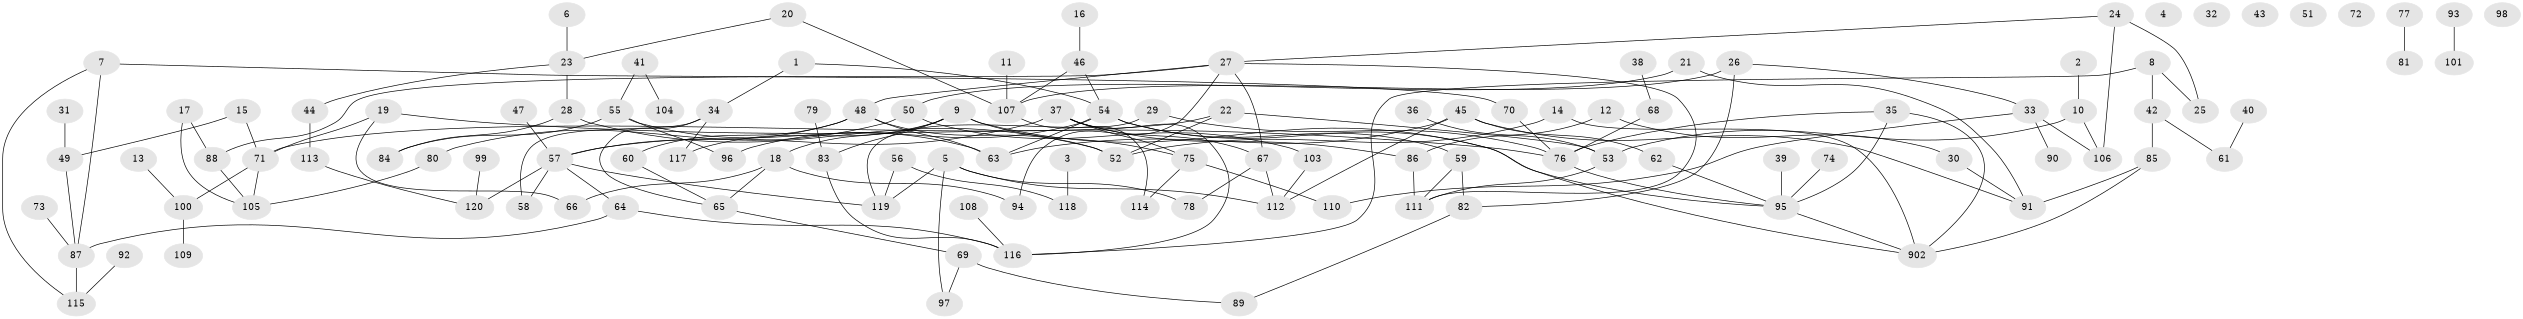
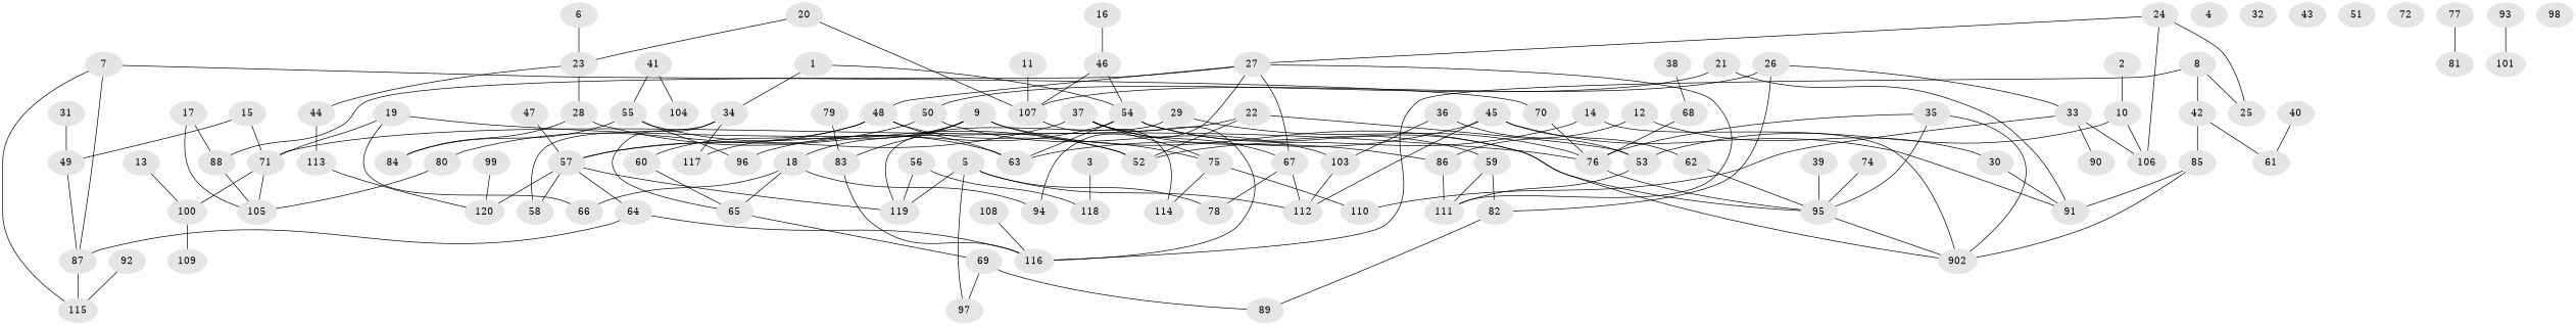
  graph {
    node [color=gray90 style=filled]
    1
    34
    54
    117
    65
    58
    n7 [label=902]
    63
    59
    96
    2
    10
    53
    106
    3
    118
    4
    5
    78
    97
    112
    119
    6
    23
    28
    44
    7
    70
    87
    115
    76
    8
    25
    42
    116
    61
    85
    9
    18
    75
    83
    95
    66
    94
    110
    114
    111
    11
    107
    12
    30
    86
    91
    13
    100
    109
    14
    52
    15
    49
    71
    105
    16
    46
    17
    88
    69
    19
    20
    21
    50
    103
    80
    22
    84
    113
    24
    27
    48
    67
    26
    33
    82
    90
    89
    57
    60
    29
    31
    32
    35
    36
    37
    64
    120
    38
    68
    39
    40
    41
    55
    104
    43
    45
    62
    47
    51
    56
    72
-   73
    74
    77
    81
    79
    92
    93
    101
    98
    99
    108
    1 -- 34
    1 -- 54
    34 -- 117
    34 -- 65
    34 -- 58
    54 -- n7
    54 -- 63
    54 -- 59
    54 -- 96
    65 -- 69
    59 -- 111
    59 -- 82
    2 -- 10
    10 -- 53
    10 -- 106
    53 -- 111
    3 -- 118
    5 -- 78
    5 -- 97
    5 -- 112
    5 -- 119
    6 -- 23
    23 -- 28
    23 -- 44
    28 -- 52
    28 -- 84
    44 -- 113
    7 -- 70
    7 -- 87
    7 -- 115
    70 -- 76
    87 -- 115
    76 -- 95
    8 -- 25
    8 -- 42
    8 -- 116
    42 -- 61
    42 -- 85
    85 -- n7
    85 -- 91
    9 -- 117
    9 -- 18
    9 -- 75
    9 -- 83
    9 -- 95
    18 -- 65
    18 -- 66
    18 -- 94
    75 -- 110
    75 -- 114
    83 -- 116
    95 -- n7
    11 -- 107
    107 -- 114
    12 -- 30
    12 -- 86
    30 -- 91
    86 -- 111
    13 -- 100
    100 -- 109
    14 -- n7
    14 -- 52
    15 -- 49
    15 -- 71
    49 -- 87
    71 -- 100
    71 -- 105
    16 -- 46
    46 -- 54
    46 -- 107
    17 -- 105
    17 -- 88
    88 -- 105
    69 -- 97
    69 -- 89
    19 -- 76
    19 -- 66
    19 -- 71
    20 -- 23
    20 -- 107
    21 -- 91
    21 -- 50
    50 -- 103
    50 -- 80
    103 -- 112
    80 -- 105
    22 -- 53
    22 -- 52
    22 -- 71
    113 -- 120
    24 -- 106
    24 -- 25
    24 -- 27
    27 -- 94
    27 -- 111
    27 -- 88
    27 -- 48
    27 -- 67
    48 -- 63
    48 -- 52
    48 -- 57
    48 -- 60
    67 -- 78
    67 -- 112
    26 -- 107
    26 -- 33
    26 -- 82
    33 -- 106
    33 -- 110
    33 -- 90
    82 -- 89
    57 -- 58
    57 -- 119
    57 -- 64
    57 -- 120
    60 -- 65
    29 -- 119
    29 -- 76
    31 -- 49
    35 -- n7
    35 -- 76
    35 -- 95
    36 -- 53
+   36 -- 103
    37 -- 116
    37 -- 75
    37 -- 86
    37 -- 67
    37 -- 57
    64 -- 87
    64 -- 116
    38 -- 68
    68 -- 76
    39 -- 95
    40 -- 61
    41 -- 55
    41 -- 104
    55 -- 63
    55 -- 96
    55 -- 84
    45 -- 63
    45 -- 112
    45 -- 91
    45 -- 62
    62 -- 95
    47 -- 57
    56 -- 118
    56 -- 119
-   73 -- 87
    74 -- 95
    77 -- 81
    79 -- 83
    92 -- 115
    93 -- 101
    99 -- 120
    108 -- 116
  }
